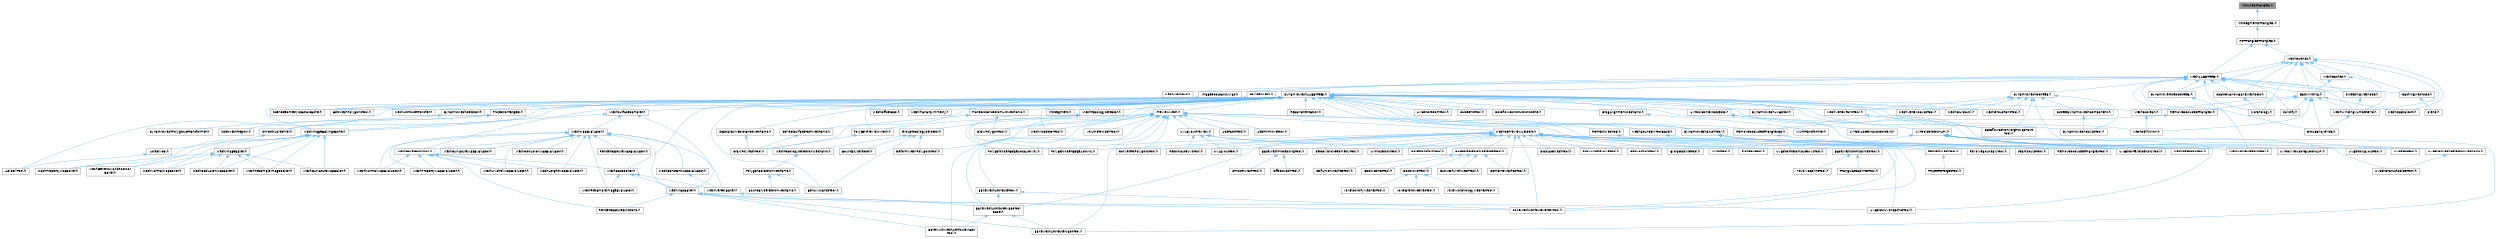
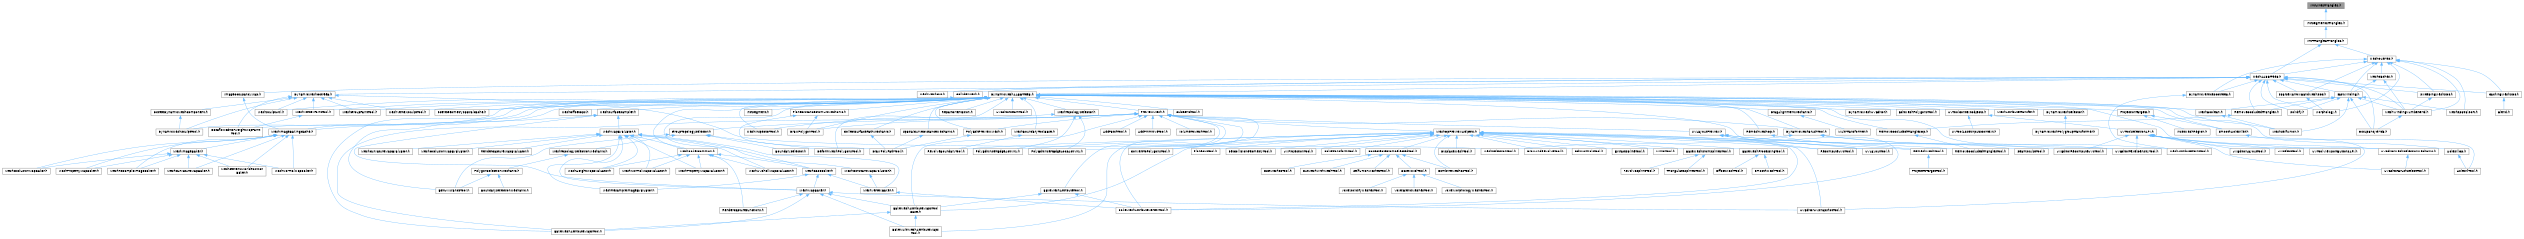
  digraph {
    node [color=grey40 fillcolor=white fontname=Helvetica fontsize=10 shape=box style=filled]
    edge [color=steelblue1 dir=back fontname=Helvetica fontsize=10 labelfontname=Helvetica labelfontsize=10 style=solid]
    n1 [color=gray40 fillcolor=grey60 fontcolor=black height=0.2 label="IntrLine2Triangle2.h" width=0.4]
    n2 [height=0.2 label="IntrSegment2Triangle2.h" width=0.4]
    n3 [height=0.2 label="IntrTriangle3Triangle3.h" width=0.4]
    n4 [height=0.2 label="MeshAABBTree3.h" width=0.4]
    n5 [height=0.2 label="MeshQueries.h" width=0.4]
    n6 [height=0.2 label="CachingMeshSDF.h" width=0.4]
    n7 [height=0.2 label="ColliderMesh.h" width=0.4]
    n8 [height=0.2 label="DynamicMeshAABBTree3.h" width=0.4]
    n9 [height=0.2 label="DynamicMeshOctree3.h" width=0.4]
    n10 [height=0.2 label="DynamicVerticesOctree3.h" width=0.4]
    n11 [height=0.2 label="FastWinding.h" width=0.4]
    n12 [height=0.2 label="MeshWindingNumberGrid.h" width=0.4]
    n13 [height=0.2 label="OccupancyGrid3.h" width=0.4]
    n14 [height=0.2 label="RemoveOccludedTriangles.h" width=0.4]
    n15 [height=0.2 label="Solidify.h" width=0.4]
    n16 [height=0.2 label="ImageOccupancyMap.h" width=0.4]
    n17 [height=0.2 label="MeshMeshCut.h" width=0.4]
    n18 [height=0.2 label="Morphology.h" width=0.4]
    n19 [height=0.2 label="SparseNarrowBandMeshSDF.h" width=0.4]
    n20 [height=0.2 label="SweepingMeshSDF.h" width=0.4]
    n21 [height=0.2 label="MeshSpatialSort.h" width=0.4]
    n22 [height=0.2 label="MeshCaches.h" width=0.4]
    n23 [height=0.2 label="Blend.h" width=0.4]
    n24 [height=0.2 label="SceneGeometrySpatialCache.h" width=0.4]
    n25 [height=0.2 label="BakeMeshAttributeMapsTool.h" width=0.4]
    n26 [height=0.2 label="BakeMeshAttributeVertexTool.h" width=0.4]
    n27 [height=0.2 label="CollectSurfacePathMechanic.h" width=0.4]
    n28 [height=0.2 label="CubeGridTool.h" width=0.4]
-   n29 [height=0.2 label="DataflowConstructionScene.h" width=0.4]
    n30 [height=0.2 label="DataflowEditorWeightMapPaint\lTool.h" width=0.4]
    n31 [height=0.2 label="DeformMeshPolygonsTool.h" width=0.4]
    n32 [height=0.2 label="DragAlignmentMechanic.h" width=0.4]
    n33 [height=0.2 label="DrawPolygonTool.h" width=0.4]
    n34 [height=0.2 label="DynamicMeshBrushTool.h" width=0.4]
    n35 [height=0.2 label="DynamicMeshSculptTool.h" width=0.4]
    n36 [height=0.2 label="DynamicMeshSelector.h" width=0.4]
    n37 [height=0.2 label="DynamicMeshUVEditor.h" width=0.4]
    n38 [height=0.2 label="EditMeshPolygonsTool.h" width=0.4]
    n39 [height=0.2 label="EditUVIslandsTool.h" width=0.4]
    n40 [height=0.2 label="HoleFillTool.h" width=0.4]
    n41 [height=0.2 label="MeshAttributeTransfer.h" width=0.4]
    n42 [height=0.2 label="MeshBakerCommon.h" width=0.4]
    n43 [height=0.2 label="MeshBaseBaker.h" width=0.4]
    n44 [height=0.2 label="MeshBoolean.h" width=0.4]
    n45 [height=0.2 label="MeshSelfUnion.h" width=0.4]
    n46 [height=0.2 label="MeshBoundaryToolBase.h" width=0.4]
    n47 [height=0.2 label="MeshGroupPaintTool.h" width=0.4]
    n48 [height=0.2 label="MeshImageBakingCache.h" width=0.4]
    n49 [height=0.2 label="MeshInspectorTool.h" width=0.4]
    n50 [height=0.2 label="MeshOffsetOps.h" width=0.4]
-   n51 [height=0.2 label="MeshPlanarSymmetry.h" width=0.4]
    n52 [height=0.2 label="MeshSculptUtil.h" width=0.4]
    n53 [height=0.2 label="MeshSurfaceSampler.h" width=0.4]
    n54 [height=0.2 label="MeshTopologySelector.h" width=0.4]
    n55 [height=0.2 label="MeshVertexPaintTool.h" width=0.4]
    n56 [height=0.2 label="MeshVertexSculptTool.h" width=0.4]
    n57 [height=0.2 label="PlaneDistanceFromHitMechanic.h" width=0.4]
    n58 [height=0.2 label="IntrSegment.h" width=0.4]
    n59 [height=0.2 label="PolyEditPreviewMesh.h" width=0.4]
    n60 [height=0.2 label="PreviewMesh.h" width=0.4]
    n61 [height=0.2 label="UVEditorTexelDensityTool.h" width=0.4]
    n62 [height=0.2 label="ProjectionTargets.h" width=0.4]
    n63 [height=0.2 label="SmoothHoleFiller.h" width=0.4]
    n64 [height=0.2 label="RemeshMeshOp.h" width=0.4]
    n65 [height=0.2 label="RemoveOccludedTrianglesOp.h" width=0.4]
    n66 [height=0.2 label="RepairOrientation.h" width=0.4]
    n67 [height=0.2 label="SpatialCurveDistanceMechanic.h" width=0.4]
    n68 [height=0.2 label="UVEditorMeshSelectionMechanic.h" width=0.4]
    n69 [height=0.2 label="UVEditorSeamTool.h" width=0.4]
    n70 [height=0.2 label="UVToolContextObjects.h" width=0.4]
    n71 [height=0.2 label="MeshSelectionTool.h" width=0.4]
    n72 [height=0.2 label="OctreeDynamicMeshComponent.h" width=0.4]
    n73 [height=0.2 label="MeshAttributePaintTool.h" width=0.4]
    n74 [height=0.2 label="DrawPolyPathTool.h" width=0.4]
    n75 [height=0.2 label="MultiTransformer.h" width=0.4]
    n76 [height=0.2 label="SeamSculptTool.h" width=0.4]
    n77 [height=0.2 label="DynamicMeshPolygroupTransformer.h" width=0.4]
    n78 [height=0.2 label="RenderCaptureFunctions.h" width=0.4]
    n79 [height=0.2 label="MeshHeightMapEvaluator.h" width=0.4]
    n80 [height=0.2 label="MeshNormalMapEvaluator.h" width=0.4]
    n81 [height=0.2 label="MeshPropertyMapEvaluator.h" width=0.4]
    n82 [height=0.2 label="MeshUVShellMapEvaluator.h" width=0.4]
    n83 [height=0.2 label="MeshMapBaker.h" width=0.4]
    n84 [height=0.2 label="MeshResampleImageEvaluator.h" width=0.4]
    n85 [height=0.2 label="MeshVertexBaker.h" width=0.4]
    n86 [height=0.2 label="RevolveBoundaryTool.h" width=0.4]
    n87 [height=0.2 label="MeshCurvatureMapBaker.h" width=0.4]
    n88 [height=0.2 label="MeshGenericWorldPosition\lBaker.h" width=0.4]
    n89 [height=0.2 label="MeshImageBaker.h" width=0.4]
    n90 [height=0.2 label="MeshNormalMapBaker.h" width=0.4]
    n91 [height=0.2 label="MeshOcclusionMapBaker.h" width=0.4]
    n92 [height=0.2 label="MeshPropertyMapBaker.h" width=0.4]
    n93 [height=0.2 label="MeshResampleImageBaker.h" width=0.4]
    n94 [height=0.2 label="MeshMapEvaluator.h" width=0.4]
    n95 [height=0.2 label="GroupTopologySelector.h" width=0.4]
    n96 [height=0.2 label="PolyEditInsertEdgeActivity.h" width=0.4]
    n97 [height=0.2 label="PolyEditInsertEdgeLoopActivity.h" width=0.4]
    n98 [height=0.2 label="BakeMeshAttributeMapsTool\lBase.h" width=0.4]
    n99 [height=0.2 label="BakeMultiMeshAttributeMaps\lTool.h" width=0.4]
    n100 [height=0.2 label="AddPatchTool.h" width=0.4]
    n101 [height=0.2 label="AddPrimitiveTool.h" width=0.4]
    n102 [height=0.2 label="BakeMeshAttributeTool.h" width=0.4]
    n103 [height=0.2 label="ConvertToPolygonsTool.h" width=0.4]
    n104 [height=0.2 label="MeshOpPreviewHelpers.h" width=0.4]
    n105 [height=0.2 label="UVLayoutPreview.h" width=0.4]
    n106 [height=0.2 label="VolumeToMeshTool.h" width=0.4]
    n107 [height=0.2 label="InsetMeshRegion.h" width=0.4]
    n108 [height=0.2 label="HoleFillOp.h" width=0.4]
    n109 [height=0.2 label="RemeshMeshTool.h" width=0.4]
    n110 [height=0.2 label="RemoveOccludedTrianglesTool.h" width=0.4]
    n111 [height=0.2 label="UVEditorBrushSelectTool.h" width=0.4]
    n112 [height=0.2 label="UVToolAssetInputsContext.h" width=0.4]
    n113 [height=0.2 label="UVToolSelectionAPI.h" width=0.4]
    n114 [height=0.2 label="UVEditorUVSnapshotTool.h" width=0.4]
    n115 [height=0.2 label="MeshConstantMapEvaluator.h" width=0.4]
    n116 [height=0.2 label="MeshCurvatureMapEvaluator.h" width=0.4]
    n117 [height=0.2 label="MeshOcclusionMapEvaluator.h" width=0.4]
    n118 [height=0.2 label="RenderCaptureMapEvaluator.h" width=0.4]
    n119 [height=0.2 label="BoundarySelector.h" width=0.4]
    n120 [height=0.2 label="MeshTopologySelectionMechanic.h" width=0.4]
    n121 [height=0.2 label="PolygonSelectionMechanic.h" width=0.4]
    n122 [height=0.2 label="BoundarySelectionMechanic.h" width=0.4]
    n123 [height=0.2 label="BakeTransformTool.h" width=0.4]
    n124 [height=0.2 label="BaseCreateFromSelectedTool.h" width=0.4]
    n125 [height=0.2 label="CombineMeshesTool.h" width=0.4]
    n126 [height=0.2 label="BaseMeshFromSplinesTool.h" width=0.4]
    n127 [height=0.2 label="BaseMeshProcessingTool.h" width=0.4]
    n128 [height=0.2 label="DisplaceMeshTool.h" width=0.4]
    n129 [height=0.2 label="DrawAndRevolveTool.h" width=0.4]
    n130 [height=0.2 label="EditNormalsTool.h" width=0.4]
    n131 [height=0.2 label="ExtractSplineTool.h" width=0.4]
    n132 [height=0.2 label="MirrorTool.h" width=0.4]
    n133 [height=0.2 label="PlaneCutTool.h" width=0.4]
    n134 [height=0.2 label="RecomputeUVsTool.h" width=0.4]
    n135 [height=0.2 label="SetCollisionGeometryTool.h" width=0.4]
    n136 [height=0.2 label="UVLayoutTool.h" width=0.4]
    n137 [height=0.2 label="UVProjectionTool.h" width=0.4]
    n138 [height=0.2 label="UVEditorRecomputeUVsTool.h" width=0.4]
    n139 [height=0.2 label="BaseVoxelTool.h" width=0.4]
    n140 [height=0.2 label="CSGMeshesTool.h" width=0.4]
    n141 [height=0.2 label="CutMeshWithMeshTool.h" width=0.4]
    n142 [height=0.2 label="SelfUnionMeshesTool.h" width=0.4]
    n143 [height=0.2 label="RevolveSplineTool.h" width=0.4]
    n144 [height=0.2 label="TriangulateSplinesTool.h" width=0.4]
    n145 [height=0.2 label="OffsetMeshTool.h" width=0.4]
    n146 [height=0.2 label="SmoothMeshTool.h" width=0.4]
    n147 [height=0.2 label="ProjectToTargetTool.h" width=0.4]
    n148 [height=0.2 label="VoxelBlendMeshesTool.h" width=0.4]
    n149 [height=0.2 label="VoxelMorphologyMeshesTool.h" width=0.4]
    n150 [height=0.2 label="VoxelSolidifyMeshesTool.h" width=0.4]
    n151 [height=0.2 label="UVEditorLayoutTool.h" width=0.4]
    n152 [height=0.2 label="UVSelectTool.h" width=0.4]
    n153 [height=0.2 label="UVToolViewportButtonsAPI.h" width=0.4]
    n1 -> n2
    n2 -> n3
    n3 -> n4
    n3 -> n5
    n4 -> n6
    n4 -> n7
    n4 -> n8
    n4 -> n9
    n4 -> n10
    n4 -> n11
    n4 -> n12
    n4 -> n13
    n4 -> n14
    n4 -> n15
    n4 -> n16
    n4 -> n17
    n4 -> n18
    n4 -> n19
    n4 -> n20
    n5 -> n4
    n5 -> n6
    n5 -> n10
    n5 -> n11
    n5 -> n12
    n5 -> n18
    n5 -> n19
    n5 -> n20
    n5 -> n21
    n5 -> n22
    n6 -> n23
    n7 -> n24
    n8 -> n24
    n8 -> n25
    n8 -> n26
    n8 -> n27
    n8 -> n28
-   n8 -> n29
    n8 -> n30
    n8 -> n31
    n8 -> n32
    n8 -> n33
    n8 -> n34
    n8 -> n35
    n8 -> n36
    n8 -> n37
    n8 -> n38
    n8 -> n39
    n8 -> n40
    n8 -> n41
    n8 -> n42
    n8 -> n43
    n8 -> n44
    n8 -> n45
    n8 -> n46
    n8 -> n47
    n8 -> n48
    n8 -> n49
    n8 -> n50
-   n8 -> n51
    n8 -> n52
    n8 -> n53
    n8 -> n54
    n8 -> n55
    n8 -> n56
    n8 -> n57
    n8 -> n58
    n8 -> n59
    n8 -> n60
    n8 -> n61
    n8 -> n62
    n8 -> n63
    n8 -> n64
    n8 -> n65
    n8 -> n66
    n8 -> n67
    n8 -> n68
    n8 -> n69
    n8 -> n70
    n9 -> n30
    n9 -> n35
    n9 -> n47
    n9 -> n52
    n9 -> n55
    n9 -> n56
    n9 -> n71
    n9 -> n72
    n10 -> n73
    n11 -> n12
    n11 -> n13
    n11 -> n14
    n11 -> n15
    n11 -> n21
    n11 -> n44
    n11 -> n45
    n12 -> n13
    n14 -> n65
    n16 -> n48
    n19 -> n18
    n20 -> n12
    n22 -> n11
    n22 -> n12
    n27 -> n74
    n32 -> n75
    n34 -> n71
    n34 -> n73
    n34 -> n76
    n36 -> n77
    n42 -> n43
    n42 -> n78
    n42 -> n79
    n42 -> n80
    n42 -> n81
    n42 -> n82
    n43 -> n83
    n43 -> n84
    n43 -> n85
    n44 -> n45
    n46 -> n86
    n48 -> n87
    n48 -> n88
    n48 -> n89
    n48 -> n90
    n48 -> n91
    n48 -> n92
    n48 -> n93
    n53 -> n48
    n53 -> n83
    n53 -> n94
    n54 -> n95
    n54 -> n96
    n54 -> n97
    n55 -> n30
    n57 -> n33
    n57 -> n74
    n59 -> n74
    n60 -> n25
    n60 -> n26
    n60 -> n33
    n60 -> n34
    n60 -> n49
    n60 -> n59
    n60 -> n98
    n60 -> n99
    n60 -> n100
    n60 -> n101
    n60 -> n102
    n60 -> n103
    n60 -> n104
    n60 -> n105
    n60 -> n106
    n62 -> n63
    n62 -> n107
    n63 -> n108
    n64 -> n109
    n65 -> n110
    n67 -> n74
    n68 -> n111
    n70 -> n112
    n70 -> n113
    n72 -> n35
    n83 -> n25
    n83 -> n78
    n83 -> n98
    n83 -> n99
    n83 -> n114
    n85 -> n26
    n89 -> n87
    n89 -> n88
    n89 -> n90
    n89 -> n91
    n89 -> n92
    n89 -> n93
    n94 -> n42
    n94 -> n79
    n94 -> n80
    n94 -> n81
    n94 -> n82
    n94 -> n83
    n94 -> n84
    n94 -> n85
    n94 -> n115
    n94 -> n116
    n94 -> n117
    n94 -> n118
    n95 -> n31
    n95 -> n39
    n95 -> n119
    n95 -> n120
    n98 -> n25
    n98 -> n99
    n102 -> n26
    n102 -> n98
    n104 -> n26
    n104 -> n86
    n104 -> n96
    n104 -> n97
    n104 -> n98
    n104 -> n103
    n104 -> n109
    n104 -> n110
    n104 -> n114
    n104 -> n123
    n104 -> n124
    n104 -> n125
    n104 -> n126
    n104 -> n127
    n104 -> n128
    n104 -> n129
    n104 -> n130
    n104 -> n131
    n104 -> n132
    n104 -> n133
    n104 -> n134
    n104 -> n135
    n104 -> n136
    n104 -> n137
    n105 -> n61
    n105 -> n134
    n105 -> n136
    n105 -> n138
    n108 -> n40
    n109 -> n147
    n113 -> n61
    n113 -> n68
    n113 -> n111
    n113 -> n114
    n113 -> n138
    n113 -> n151
    n113 -> n152
    n113 -> n153
    n115 -> n85
    n120 -> n121
    n121 -> n39
    n121 -> n122
    n124 -> n125
    n124 -> n139
    n124 -> n140
    n124 -> n141
    n124 -> n142
    n126 -> n143
    n126 -> n144
    n127 -> n145
    n127 -> n146
    n139 -> n148
    n139 -> n149
    n139 -> n150
  }
